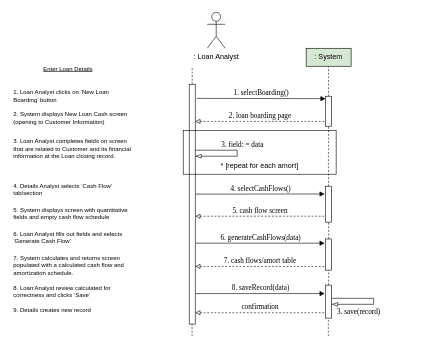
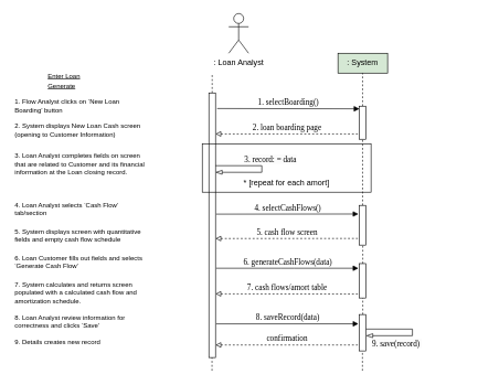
  <mxCell id="0" />
  <mxCell id="1" parent="0" />
  <mxCell id="2" value=": Loan Analyst" style="shape=umlActor;verticalLabelPosition=bottom;verticalAlign=top;html=1;outlineConnect=0;" parent="1" vertex="1"><mxGeometry x="345" y="20" width="30" height="60" as="geometry" /></mxCell>
  <mxCell id="3" value="" style="endArrow=none;dashed=1;html=1;rounded=0;" parent="1" edge="1"><mxGeometry width="50" height="50" relative="1" as="geometry"><mxPoint x="320" y="230" as="sourcePoint" /><mxPoint x="320" y="110" as="targetPoint" /></mxGeometry></mxCell>
  <mxCell id="4" value=": System" style="rounded=0;whiteSpace=wrap;html=1;fillColor=#d5e8d4;" parent="1" vertex="1"><mxGeometry x="510" y="80" width="75" height="30" as="geometry" /></mxCell>
  <mxCell id="5" value="" style="endArrow=none;dashed=1;html=1;rounded=0;" parent="1" source="20" edge="1"><mxGeometry width="50" height="50" relative="1" as="geometry"><mxPoint x="547.21" y="580" as="sourcePoint" /><mxPoint x="547.21" y="110" as="targetPoint" /></mxGeometry></mxCell>
- <mxCell id="6" value="&lt;span style=&quot;line-height: 107%;&quot;&gt;&lt;font style=&quot;font-size: 10px;&quot;&gt;1. Loan Analyst clicks on ‘New Loan Boarding’ button&lt;/font&gt;&lt;/span&gt;" style="text;whiteSpace=wrap;html=1;fontFamily=Helvetica;fontSize=11;" parent="1" vertex="1"><mxGeometry x="20" y="140" width="200" height="40" as="geometry" /></mxCell>
+ <mxCell id="6" value="&lt;span style=&quot;line-height: 107%;&quot;&gt;&lt;font style=&quot;font-size: 10px;&quot;&gt;1. Flow Analyst clicks on ‘New Loan Boarding’ button&lt;/font&gt;&lt;/span&gt;" style="text;whiteSpace=wrap;html=1;fontFamily=Helvetica;fontSize=11;" parent="1" vertex="1"><mxGeometry x="20" y="140" width="200" height="40" as="geometry" /></mxCell>
  <mxCell id="7" value="&lt;p class=&quot;MsoNormal&quot;&gt;&lt;span style=&quot;background-color: transparent; color: light-dark(rgb(0, 0, 0), rgb(255, 255, 255));&quot;&gt;&lt;font style=&quot;font-size: 10px;&quot;&gt;2. System displays New Loan Cash screen (opening to Customer Information)&lt;/font&gt;&lt;/span&gt;&lt;br&gt;&lt;/p&gt;" style="text;whiteSpace=wrap;html=1;fontFamily=Helvetica;fontSize=11;" parent="1" vertex="1"><mxGeometry x="20" y="165" width="200" height="50" as="geometry" /></mxCell>
  <mxCell id="8" value="&lt;p class=&quot;MsoNormal&quot;&gt;&lt;font style=&quot;font-size: 10px;&quot;&gt;3. Loan Analyst completes fields on screen that are related to Customer and its financial information at the Loan closing record.&lt;/font&gt;&lt;/p&gt;" style="text;whiteSpace=wrap;html=1;fontFamily=Helvetica;fontSize=11;" parent="1" vertex="1"><mxGeometry x="20" y="210" width="200" height="50" as="geometry" /></mxCell>
- <mxCell id="9" value="&lt;p class=&quot;MsoNormal&quot;&gt;&lt;span style=&quot;line-height: 107%;&quot;&gt;4. Details Analyst selects ‘Cash Flow’ tab/section&amp;nbsp;&lt;/span&gt;&lt;br&gt;&lt;/p&gt;" style="text;whiteSpace=wrap;html=1;fontSize=10;fontFamily=Helvetica;" parent="1" vertex="1"><mxGeometry x="20" y="288" width="200" height="50" as="geometry" /></mxCell>
+ <mxCell id="9" value="&lt;p class=&quot;MsoNormal&quot;&gt;&lt;span style=&quot;line-height: 107%;&quot;&gt;4. Loan Analyst selects ‘Cash Flow’ tab/section&amp;nbsp;&lt;/span&gt;&lt;br&gt;&lt;/p&gt;" style="text;whiteSpace=wrap;html=1;fontSize=10;fontFamily=Helvetica;" parent="1" vertex="1"><mxGeometry x="20" y="288" width="200" height="50" as="geometry" /></mxCell>
  <mxCell id="10" value="&lt;p class=&quot;MsoNormal&quot;&gt;5. System displays screen with quantitative fields and empty cash flow schedule&lt;/p&gt;" style="text;whiteSpace=wrap;html=1;fontSize=10;fontFamily=Helvetica;" parent="1" vertex="1"><mxGeometry x="20" y="328" width="200" height="50" as="geometry" /></mxCell>
- <mxCell id="11" value="&lt;p class=&quot;MsoNormal&quot;&gt;&lt;span style=&quot;line-height: 107%;&quot;&gt;6. Loan Analyst fills out fields and selects ‘Generate Cash Flow’&lt;/span&gt;&lt;br&gt;&lt;/p&gt;" style="text;whiteSpace=wrap;html=1;fontSize=10;fontFamily=Helvetica;" parent="1" vertex="1"><mxGeometry x="20" y="368" width="200" height="50" as="geometry" /></mxCell>
+ <mxCell id="11" value="&lt;p class=&quot;MsoNormal&quot;&gt;&lt;span style=&quot;line-height: 107%;&quot;&gt;6. Loan Customer fills out fields and selects ‘Generate Cash Flow’&lt;/span&gt;&lt;br&gt;&lt;/p&gt;" style="text;whiteSpace=wrap;html=1;fontSize=10;fontFamily=Helvetica;" parent="1" vertex="1"><mxGeometry x="20" y="368" width="200" height="50" as="geometry" /></mxCell>
  <mxCell id="12" value="&lt;p class=&quot;MsoNormal&quot;&gt;&lt;span style=&quot;line-height: 107%;&quot;&gt;7. System calculates and returns screen populated with a calculated cash flow and&lt;br&gt;amortization schedule.&lt;/span&gt;&lt;br&gt;&lt;/p&gt;" style="text;whiteSpace=wrap;html=1;fontSize=10;fontFamily=Helvetica;" parent="1" vertex="1"><mxGeometry x="20" y="408" width="200" height="50" as="geometry" /></mxCell>
- <mxCell id="13" value="&lt;p class=&quot;MsoNormal&quot;&gt;&lt;span style=&quot;background-color: transparent; color: light-dark(rgb(0, 0, 0), rgb(255, 255, 255));&quot;&gt;8. Loan Analyst review calculated for correctness and&amp;nbsp;clicks ‘Save’&lt;/span&gt;&lt;br&gt;&lt;/p&gt;&lt;p class=&quot;MsoNormal&quot;&gt;&lt;/p&gt;" style="text;whiteSpace=wrap;html=1;fontSize=10;fontFamily=Helvetica;" parent="1" vertex="1"><mxGeometry x="20" y="458" width="200" height="50" as="geometry" /></mxCell>
+ <mxCell id="13" value="&lt;p class=&quot;MsoNormal&quot;&gt;&lt;span style=&quot;background-color: transparent; color: light-dark(rgb(0, 0, 0), rgb(255, 255, 255));&quot;&gt;8. Loan Analyst review information for correctness and&amp;nbsp;clicks ‘Save’&lt;/span&gt;&lt;br&gt;&lt;/p&gt;&lt;p class=&quot;MsoNormal&quot;&gt;&lt;/p&gt;" style="text;whiteSpace=wrap;html=1;fontSize=10;fontFamily=Helvetica;" parent="1" vertex="1"><mxGeometry x="20" y="458" width="200" height="50" as="geometry" /></mxCell>
  <mxCell id="14" value="" style="html=1;points=[];perimeter=orthogonalPerimeter;rounded=0;shadow=0;comic=0;labelBackgroundColor=none;strokeWidth=1;fontFamily=Verdana;fontSize=12;align=center;" parent="1" vertex="1"><mxGeometry x="542.5" y="160" width="10" height="50" as="geometry" /></mxCell>
  <mxCell id="15" value="4. selectCashFlows()" style="html=1;verticalAlign=bottom;endArrow=block;labelBackgroundColor=none;fontFamily=Verdana;fontSize=12;edgeStyle=elbowEdgeStyle;elbow=vertical;" parent="1" edge="1"><mxGeometry relative="1" as="geometry"><mxPoint x="326" y="323.22" as="sourcePoint" /><mxPoint x="541" y="323.22" as="targetPoint" /></mxGeometry></mxCell>
  <mxCell id="16" value="2. loan boarding page" style="html=1;verticalAlign=bottom;endArrow=none;labelBackgroundColor=none;fontFamily=Verdana;fontSize=12;edgeStyle=elbowEdgeStyle;elbow=vertical;startArrow=block;startFill=0;dashed=1;" parent="1" edge="1"><mxGeometry relative="1" as="geometry"><mxPoint x="325" y="202" as="sourcePoint" /><mxPoint x="540" y="202" as="targetPoint" /></mxGeometry></mxCell>
  <mxCell id="17" value="" style="endArrow=none;dashed=1;html=1;rounded=0;" parent="1" edge="1"><mxGeometry width="50" height="50" relative="1" as="geometry"><mxPoint x="319.76" y="560" as="sourcePoint" /><mxPoint x="319.76" y="360" as="targetPoint" /></mxGeometry></mxCell>
  <mxCell id="18" value="1. selectBoarding()" style="html=1;verticalAlign=bottom;endArrow=block;labelBackgroundColor=none;fontFamily=Verdana;fontSize=12;edgeStyle=elbowEdgeStyle;elbow=vertical;" parent="1" edge="1"><mxGeometry relative="1" as="geometry"><mxPoint x="327.5" y="163.56" as="sourcePoint" /><mxPoint x="542.5" y="163.56" as="targetPoint" /></mxGeometry></mxCell>
  <mxCell id="19" value="" style="endArrow=none;dashed=1;html=1;rounded=0;" parent="1" source="23" target="20" edge="1"><mxGeometry width="50" height="50" relative="1" as="geometry"><mxPoint x="547.21" y="580" as="sourcePoint" /><mxPoint x="547.21" y="110" as="targetPoint" /></mxGeometry></mxCell>
  <mxCell id="20" value="" style="html=1;points=[];perimeter=orthogonalPerimeter;rounded=0;shadow=0;comic=0;labelBackgroundColor=none;strokeWidth=1;fontFamily=Verdana;fontSize=12;align=center;" parent="1" vertex="1"><mxGeometry x="542.5" y="310" width="10" height="60" as="geometry" /></mxCell>
  <mxCell id="21" value="5. cash flow screen" style="html=1;verticalAlign=bottom;endArrow=none;labelBackgroundColor=none;fontFamily=Verdana;fontSize=12;edgeStyle=elbowEdgeStyle;elbow=vertical;startArrow=block;startFill=0;dashed=1;" parent="1" edge="1"><mxGeometry x="-0.001" relative="1" as="geometry"><mxPoint x="325" y="360.11" as="sourcePoint" /><mxPoint x="540" y="360.11" as="targetPoint" /><mxPoint as="offset" /></mxGeometry></mxCell>
  <mxCell id="22" value="" style="endArrow=none;dashed=1;html=1;rounded=0;" parent="1" source="28" target="23" edge="1"><mxGeometry width="50" height="50" relative="1" as="geometry"><mxPoint x="547.21" y="580" as="sourcePoint" /><mxPoint x="547" y="290" as="targetPoint" /></mxGeometry></mxCell>
  <mxCell id="23" value="" style="html=1;points=[];perimeter=orthogonalPerimeter;rounded=0;shadow=0;comic=0;labelBackgroundColor=none;strokeWidth=1;fontFamily=Verdana;fontSize=12;align=center;" parent="1" vertex="1"><mxGeometry x="542.5" y="398" width="10" height="52" as="geometry" /></mxCell>
  <mxCell id="24" value="6. generateCashFlows(data)" style="html=1;verticalAlign=bottom;endArrow=block;labelBackgroundColor=none;fontFamily=Verdana;fontSize=12;edgeStyle=elbowEdgeStyle;elbow=vertical;" parent="1" edge="1"><mxGeometry x="0.0" relative="1" as="geometry"><mxPoint x="326" y="405" as="sourcePoint" /><mxPoint x="541" y="405" as="targetPoint" /><mxPoint as="offset" /></mxGeometry></mxCell>
  <mxCell id="25" value="7. cash flows/amort table" style="html=1;verticalAlign=bottom;endArrow=none;labelBackgroundColor=none;fontFamily=Verdana;fontSize=12;edgeStyle=elbowEdgeStyle;elbow=vertical;startArrow=block;startFill=0;dashed=1;" parent="1" edge="1"><mxGeometry x="0.001" relative="1" as="geometry"><mxPoint x="325" y="443.72" as="sourcePoint" /><mxPoint x="540" y="443.72" as="targetPoint" /><mxPoint as="offset" /></mxGeometry></mxCell>
  <mxCell id="26" value="8. saveRecord(data)" style="html=1;verticalAlign=bottom;endArrow=block;labelBackgroundColor=none;fontFamily=Verdana;fontSize=12;edgeStyle=elbowEdgeStyle;elbow=vertical;" parent="1" edge="1"><mxGeometry x="-0.001" relative="1" as="geometry"><mxPoint x="326" y="489.11" as="sourcePoint" /><mxPoint x="541" y="489.11" as="targetPoint" /><mxPoint as="offset" /></mxGeometry></mxCell>
  <mxCell id="27" value="" style="endArrow=none;dashed=1;html=1;rounded=0;" parent="1" target="28" edge="1"><mxGeometry width="50" height="50" relative="1" as="geometry"><mxPoint x="547" y="560" as="sourcePoint" /><mxPoint x="547" y="368" as="targetPoint" /></mxGeometry></mxCell>
  <mxCell id="28" value="" style="html=1;points=[];perimeter=orthogonalPerimeter;rounded=0;shadow=0;comic=0;labelBackgroundColor=none;strokeWidth=1;fontFamily=Verdana;fontSize=12;align=center;" parent="1" vertex="1"><mxGeometry x="542.5" y="475" width="10" height="55" as="geometry" /></mxCell>
  <mxCell id="29" value="confirmation" style="html=1;verticalAlign=bottom;endArrow=none;labelBackgroundColor=none;fontFamily=Verdana;fontSize=12;edgeStyle=elbowEdgeStyle;elbow=vertical;startArrow=block;startFill=0;dashed=1;" parent="1" edge="1"><mxGeometry relative="1" as="geometry"><mxPoint x="325" y="521" as="sourcePoint" /><mxPoint x="540" y="521" as="targetPoint" /></mxGeometry></mxCell>
- <mxCell id="30" value="&lt;span style=&quot;line-height: 107%;&quot;&gt;&lt;font style=&quot;font-size: 10px;&quot;&gt;&lt;u&gt;Enter Loan Details&lt;/u&gt;&lt;/font&gt;&lt;/span&gt;" style="text;whiteSpace=wrap;html=1;" parent="1" vertex="1"><mxGeometry x="70" y="100" width="90" height="50" as="geometry" /></mxCell>
+ <mxCell id="30" value="&lt;span style=&quot;line-height: 107%;&quot;&gt;&lt;font style=&quot;font-size: 10px;&quot;&gt;&lt;u&gt;Enter Loan Generate&lt;/u&gt;&lt;/font&gt;&lt;/span&gt;" style="text;whiteSpace=wrap;html=1;" parent="1" vertex="1"><mxGeometry x="70" y="100" width="90" height="50" as="geometry" /></mxCell>
  <mxCell id="31" value="&lt;p class=&quot;MsoNormal&quot;&gt;&lt;span style=&quot;line-height: 107%;&quot;&gt;9. Details creates new record&lt;/span&gt;&lt;br&gt;&lt;/p&gt;" style="text;whiteSpace=wrap;html=1;fontSize=10;fontFamily=Helvetica;" vertex="1" parent="1"><mxGeometry x="20" y="494" width="200" height="50" as="geometry" /></mxCell>
  <mxCell id="32" value="" style="html=1;points=[];perimeter=orthogonalPerimeter;rounded=0;shadow=0;comic=0;labelBackgroundColor=none;strokeWidth=1;fontFamily=Verdana;fontSize=12;align=center;" parent="1" vertex="1"><mxGeometry x="315" y="140" width="10" height="400" as="geometry" /></mxCell>
  <mxCell id="33" value="" style="edgeStyle=segmentEdgeStyle;endArrow=blockThin;html=1;curved=0;rounded=0;endSize=8;startSize=8;sourcePerimeterSpacing=0;targetPerimeterSpacing=0;endFill=0;" edge="1" parent="1"><mxGeometry width="100" relative="1" as="geometry"><mxPoint x="325" y="249.97" as="sourcePoint" /><mxPoint x="325" y="259.97" as="targetPoint" /><Array as="points"><mxPoint x="395" y="249.97" /></Array></mxGeometry></mxCell>
- <mxCell id="34" value="&lt;span style=&quot;color: rgb(0, 0, 0); font-family: Verdana; font-size: 12px; font-style: normal; font-variant-ligatures: normal; font-variant-caps: normal; font-weight: 400; letter-spacing: normal; orphans: 2; text-align: center; text-indent: 0px; text-transform: none; widows: 2; word-spacing: 0px; -webkit-text-stroke-width: 0px; white-space: nowrap; background-color: rgb(251, 251, 251); text-decoration-thickness: initial; text-decoration-style: initial; text-decoration-color: initial; float: none; display: inline !important;&quot;&gt;3. field: = data&lt;/span&gt;" style="text;whiteSpace=wrap;html=1;" vertex="1" parent="1"><mxGeometry x="367" y="227" width="140" height="40" as="geometry" /></mxCell>
+ <mxCell id="34" value="&lt;span style=&quot;color: rgb(0, 0, 0); font-family: Verdana; font-size: 12px; font-style: normal; font-variant-ligatures: normal; font-variant-caps: normal; font-weight: 400; letter-spacing: normal; orphans: 2; text-align: center; text-indent: 0px; text-transform: none; widows: 2; word-spacing: 0px; -webkit-text-stroke-width: 0px; white-space: nowrap; background-color: rgb(251, 251, 251); text-decoration-thickness: initial; text-decoration-style: initial; text-decoration-color: initial; float: none; display: inline !important;&quot;&gt;3. record: = data&lt;/span&gt;" style="text;whiteSpace=wrap;html=1;" vertex="1" parent="1"><mxGeometry x="367" y="227" width="140" height="40" as="geometry" /></mxCell>
  <mxCell id="35" value="&lt;div&gt;&lt;br&gt;&lt;/div&gt;&lt;div&gt;&lt;br&gt;&lt;/div&gt;&lt;div&gt;&lt;br&gt;&lt;/div&gt;&lt;div&gt;&lt;span style=&quot;background-color: transparent; color: light-dark(rgb(0, 0, 0), rgb(255, 255, 255));&quot;&gt;* [repeat for each amort]&lt;/span&gt;&lt;br&gt;&lt;/div&gt;" style="rounded=0;whiteSpace=wrap;html=1;fillColor=none;" vertex="1" parent="1"><mxGeometry x="305" y="217" width="255" height="73" as="geometry" /></mxCell>
  <mxCell id="36" value="" style="edgeStyle=segmentEdgeStyle;endArrow=blockThin;html=1;curved=0;rounded=0;endSize=8;startSize=8;sourcePerimeterSpacing=0;targetPerimeterSpacing=0;endFill=0;" edge="1" parent="1"><mxGeometry width="100" relative="1" as="geometry"><mxPoint x="552.5" y="496.99" as="sourcePoint" /><mxPoint x="552.5" y="506.99" as="targetPoint" /><Array as="points"><mxPoint x="622.5" y="496.99" /></Array></mxGeometry></mxCell>
- <mxCell id="37" value="&lt;span style=&quot;color: rgb(0, 0, 0); font-family: Verdana; font-size: 12px; font-style: normal; font-variant-ligatures: normal; font-variant-caps: normal; font-weight: 400; letter-spacing: normal; orphans: 2; text-align: center; text-indent: 0px; text-transform: none; widows: 2; word-spacing: 0px; -webkit-text-stroke-width: 0px; white-space: nowrap; background-color: rgb(251, 251, 251); text-decoration-thickness: initial; text-decoration-style: initial; text-decoration-color: initial; float: none; display: inline !important;&quot;&gt;3. save(record)&amp;nbsp;&lt;/span&gt;" style="text;whiteSpace=wrap;html=1;" vertex="1" parent="1"><mxGeometry x="560" y="505" width="140" height="40" as="geometry" /></mxCell>
+ <mxCell id="37" value="&lt;span style=&quot;color: rgb(0, 0, 0); font-family: Verdana; font-size: 12px; font-style: normal; font-variant-ligatures: normal; font-variant-caps: normal; font-weight: 400; letter-spacing: normal; orphans: 2; text-align: center; text-indent: 0px; text-transform: none; widows: 2; word-spacing: 0px; -webkit-text-stroke-width: 0px; white-space: nowrap; background-color: rgb(251, 251, 251); text-decoration-thickness: initial; text-decoration-style: initial; text-decoration-color: initial; float: none; display: inline !important;&quot;&gt;9. save(record)&amp;nbsp;&lt;/span&gt;" style="text;whiteSpace=wrap;html=1;" vertex="1" parent="1"><mxGeometry x="560" y="505" width="140" height="40" as="geometry" /></mxCell>
